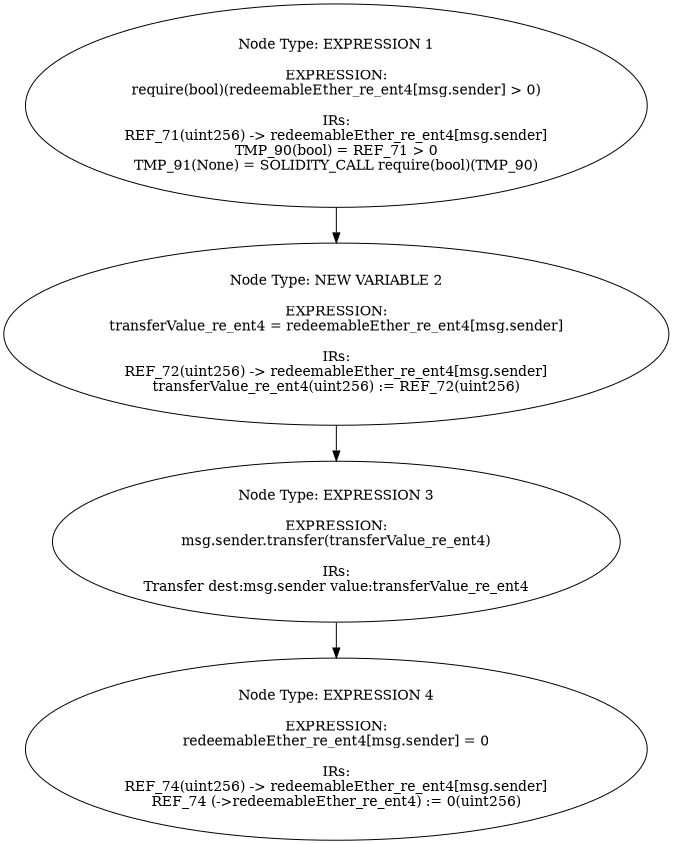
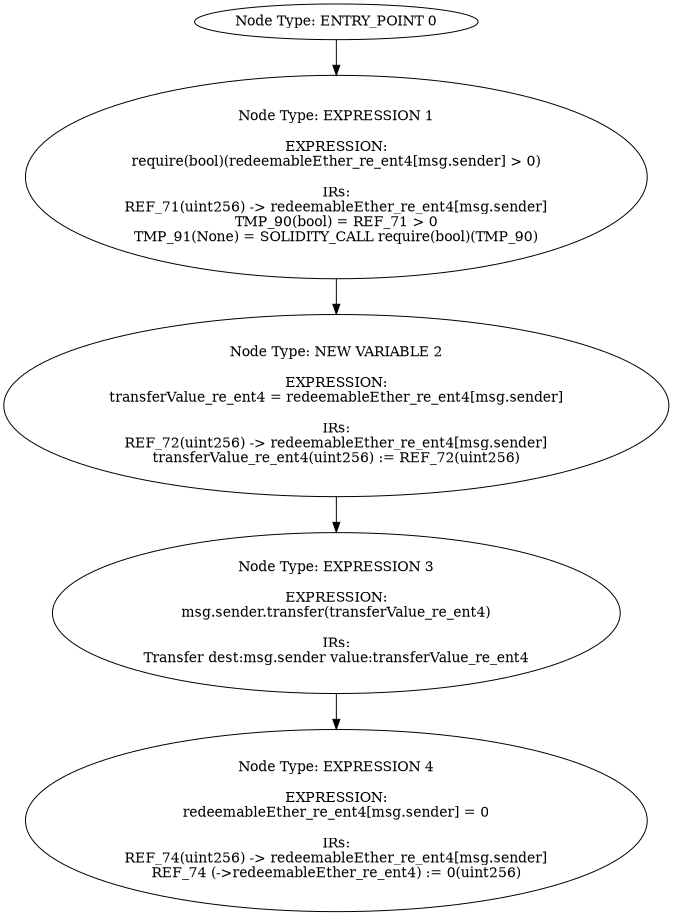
  digraph {
+   n1 [label="Node Type: ENTRY_POINT 0\n"]
    n2 [label="Node Type: EXPRESSION 1\n\nEXPRESSION:\nrequire(bool)(redeemableEther_re_ent4[msg.sender] > 0)\n\nIRs:\nREF_71(uint256) -> redeemableEther_re_ent4[msg.sender]\nTMP_90(bool) = REF_71 > 0\nTMP_91(None) = SOLIDITY_CALL require(bool)(TMP_90)"]
    n3 [label="Node Type: NEW VARIABLE 2\n\nEXPRESSION:\ntransferValue_re_ent4 = redeemableEther_re_ent4[msg.sender]\n\nIRs:\nREF_72(uint256) -> redeemableEther_re_ent4[msg.sender]\ntransferValue_re_ent4(uint256) := REF_72(uint256)"]
    n4 [label="Node Type: EXPRESSION 3\n\nEXPRESSION:\nmsg.sender.transfer(transferValue_re_ent4)\n\nIRs:\nTransfer dest:msg.sender value:transferValue_re_ent4"]
    n5 [label="Node Type: EXPRESSION 4\n\nEXPRESSION:\nredeemableEther_re_ent4[msg.sender] = 0\n\nIRs:\nREF_74(uint256) -> redeemableEther_re_ent4[msg.sender]\nREF_74 (->redeemableEther_re_ent4) := 0(uint256)"]
+   n1 -> n2
    n2 -> n3
    n3 -> n4
    n4 -> n5
  }
